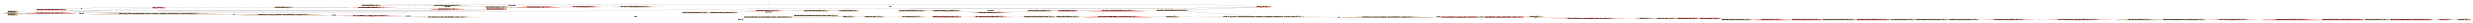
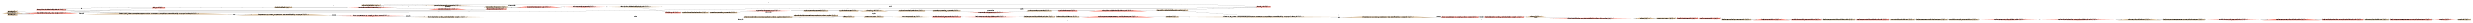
  digraph {
    rankdir=LR
    node [color=gray40 fillcolor=tan shape=box style=filled]
    edge [arrowhead=dot style=bold]
    n1 [color=blue label="assertFalse(restoredNewSplitShard2.getStreamShardHandle().isClosed())@@@52@@@['0', '0', '1']" shape=note]
    n2 [color=deeppink fillcolor=salmon label="assertEquals(SentinelSequenceNumber.SENTINEL_EARLIEST_SEQUENCE_NUM.get(),restoredNewSplitShard2.getLastProcessedSequenceNum())@@@53@@@['0', '0', '1']"]
    n3 [fillcolor=salmon label="consumerOperator.close()@@@54@@@['0', '0', '1']" shape=diamond]
    n4 [fillcolor=salmon label="assertEquals(TEST_STREAM_NAME,restoredNewSplitShard1.getStreamShardHandle().getStreamName())@@@45@@@['0', '0', '1']" shape=diamond]
    n5 [color=deeppink fillcolor=salmon label="assertEquals(KinesisShardIdGenerator.generateFromShardOrder(1),restoredNewSplitShard1.getStreamShardHandle().getShard().getShardId())@@@46@@@['0', '0', '1']" shape=diamond]
    n6 [label="assertFalse(restoredNewSplitShard1.getStreamShardHandle().isClosed())@@@47@@@['0', '0', '1']" shape=trapezium]
    n7 [fillcolor=salmon label="KinesisStreamShardState restoredClosedShardState = fetcher.getSubscribedShardsState().get(0)@@@39@@@['0', '0', '1']"]
    n8 [color=blue label="assertEquals(TEST_STREAM_NAME,restoredClosedShardState.getStreamShardHandle().getStreamName())@@@40@@@['0', '0', '1']"]
    n9 [color=blue fillcolor=salmon label="assertEquals(TEST_SHARD_ID,restoredClosedShardState.getStreamShardHandle().getShard().getShardId())@@@41@@@['0', '0', '1']"]
    n10 [color=red label="consumerOperator.cancel()@@@55@@@['0', '0', '1']"]
    n11 [label="newSplitShard1.setParentShardId(TEST_SHARD_ID)@@@17@@@['0', '0', '1']"]
+   n12 [color=blue label="Shard newSplitShard2 = new Shard()@@@18@@@['0', '0', '1']" shape=trapezium]
    n13 [color=blue label="initialDiscoveryShards.add(new StreamShardHandle(shardMetadata.getStreamName(),newSplitShard2))@@@25@@@['0', '0', '1']" shape=note]
    n14 [label="newSplitShard2.setShardId(KinesisShardIdGenerator.generateFromShardOrder(2))@@@19@@@['0', '0', '1']"]
    n15 [color=red label="assertTrue(consumerFunction.getRestoredState().isEmpty())@@@20@@@['1', '1', '0']" shape=diamond]
    n16 [color=deeppink fillcolor=salmon label="assertNotEquals(null,consumerFunction.getRestoredState())@@@35@@@['0', '0', '1']"]
    n17 [color=red fillcolor=salmon label="KinesisStreamShardState restoredShardState = fetcher.getSubscribedShardsState().get(0)@@@21@@@['1', '1', '0']"]
    n18 [fillcolor=salmon label="assertEquals(1,consumerFunction.getRestoredState().size())@@@36@@@['0', '0', '1']"]
    n19 [fillcolor=salmon label="assertEquals(TEST_STREAM_NAME,restoredShardState.getStreamShardHandle().getStreamName())@@@22@@@['1', '1', '0']" shape=diamond]
    n20 [color=deeppink label="testHarness.initializeState(OperatorSnapshotUtil.getResourceFilename(\"kinesis-consumer-migration-test-flink\" + testMigrateVersion + \"-empty-snapshot\"))@@@17@@@['0', '1', '0']"]
    n21 [color=red label="testHarness.open()@@@18@@@['1', '1', '0']" shape=note]
    n22 [color=red label="MigrationTestUtil.restoreFromSnapshot(testHarness,\"src/test/resources/kinesis-consumer-migration-test-flink\" + testMigrateVersion + \"-empty-snapshot\",testMigrateVersion)@@@17@@@['1', '0', '0']" shape=note]
    n23 [fillcolor=salmon label="MigrationTestUtil.restoreFromSnapshot(testHarness,\"src/test/resources/kinesis-consumer-migration-test-flink\" + testMigrateVersion + \"-snapshot\",testMigrateVersion)@@@32@@@['0', '0', '1']" shape=diamond]
    n24 [fillcolor=salmon label="sequenceNumberRange.withStartingSequenceNumber(\"1\")@@@8@@@['1', '1', '0']" shape=trapezium]
    n25 [label="closedSequenceNumberRange.withStartingSequenceNumber(\"1\")@@@8@@@['0', '0', '1']" shape=note]
    n26 [color=deeppink fillcolor=salmon label="shard.setSequenceNumberRange(sequenceNumberRange)@@@9@@@['1', '1', '0']"]
    n27 [color=blue fillcolor=salmon label="closedSequenceNumberRange.withEndingSequenceNumber(\"1087654321\")@@@9@@@['0', '0', '1']" shape=trapezium]
    n28 [color=deeppink fillcolor=salmon label="initialDiscoveryShards.add(new StreamShardHandle(shardMetadata.getStreamName(),shard))@@@10@@@['1', '1', '0']" shape=note]
    n29 [label="assertTrue(restoredClosedShardState.getStreamShardHandle().isClosed())@@@42@@@['0', '0', '1']"]
    n30 [color=blue label="assertEquals(TEST_SEQUENCE_NUMBER,restoredClosedShardState.getLastProcessedSequenceNum())@@@43@@@['0', '0', '1']"]
    n31 [color=blue label="KinesisStreamShardState restoredNewSplitShard1 = fetcher.getSubscribedShardsState().get(1)@@@44@@@['0', '0', '1']" shape=note]
    n32 [color=red fillcolor=salmon label="final AbstractStreamOperatorTestHarness<String> testHarness = new AbstractStreamOperatorTestHarness<>(consumerOperator,1,1,0)@@@30@@@['0', '0', '1']"]
    n33 [color=blue label="testHarness.setup()@@@31@@@['0', '0', '1']" shape=trapezium]
    n34 [label="testHarness.open()@@@33@@@['0', '0', '1']" shape=trapezium]
    n35 [color=blue fillcolor=salmon label="assertEquals(SentinelSequenceNumber.SENTINEL_EARLIEST_SEQUENCE_NUM.get(),restoredShardState.getLastProcessedSequenceNum())@@@25@@@['1', '1', '0']" shape=trapezium]
    n36 [color=red label="consumerOperator.close()@@@26@@@['1', '1', '0']" shape=note]
    n37 [color=deeppink label="final TestFetcher<String> fetcher = new TestFetcher<>(Collections.singletonList(TEST_STREAM_NAME),new TestSourceContext<>(),new TestRuntimeContext(true,1,0),TestUtils.getStandardProperties(),new KinesisDeserializationSchemaWrapper<>(new SimpleStringSchema()),null,initialDiscoveryShards)@@@27@@@['1', '1', '1']" shape=diamond]
    n38 [label="assertEquals(TEST_STATE,removeEquivalenceWrappers(consumerFunction.getRestoredState()))@@@37@@@['0', '0', '1']"]
    n39 [fillcolor=salmon label="assertEquals(3,fetcher.getSubscribedShardsState().size())@@@38@@@['0', '0', '1']" shape=trapezium]
    n40 [color=blue label="SequenceNumberRange closedSequenceNumberRange = new SequenceNumberRange()@@@7@@@['0', '0', '1']" shape=diamond]
    n41 [color=deeppink fillcolor=salmon label="closedShard.setSequenceNumberRange(closedSequenceNumberRange)@@@10@@@['0', '0', '1']" shape=diamond]
    n42 [color=deeppink label="initialDiscoveryShards.add(new StreamShardHandle(shardMetadata.getStreamName(),closedShard))@@@11@@@['0', '0', '1']" shape=diamond]
    n43 [color=blue label="assertFalse(restoredShardState.getStreamShardHandle().isClosed())@@@24@@@['1', '1', '0']" shape=note]
    n44 [fillcolor=salmon label="StreamSource<String,DummyFlinkKinesisConsumer<String>> consumerOperator = new StreamSource<>(consumerFunction)@@@29@@@['0', '0', '1']"]
    n45 [color=deeppink label="final DummyFlinkKinesisConsumer<String> consumerFunction = new DummyFlinkKinesisConsumer<>(fetcher,new KinesisDeserializationSchemaWrapper<>(new SimpleStringSchema()))@@@28@@@['0', '0', '1']" shape=trapezium]
    n46 [color=deeppink label="consumerFunction.run(new TestSourceContext<>())@@@34@@@['0', '0', '1']"]
    n47 [color=blue label="assertEquals(SentinelSequenceNumber.SENTINEL_EARLIEST_SEQUENCE_NUM.get(),restoredNewSplitShard1.getLastProcessedSequenceNum())@@@48@@@['0', '0', '1']" shape=note]
    n48 [fillcolor=salmon label="final List<StreamShardHandle> initialDiscoveryShards = new ArrayList<>(TEST_STATE.size())@@@3@@@['1', '1', '1']" shape=trapezium]
    n49 [color=blue fillcolor=salmon label="Shard closedShard = new Shard()@@@5@@@['0', '0', '1']"]
    n50 [color=red fillcolor=salmon label="Shard shard = new Shard()@@@5@@@['1', '1', '0']"]
    n51 [color=deeppink label="final TestFetcher<String> fetcher = new TestFetcher<>(Collections.singletonList(TEST_STREAM_NAME),new TestSourceContext<>(),new TestRuntimeContext(true,1,0),TestUtils.getStandardProperties(),new KinesisDeserializationSchemaWrapper<>(new SimpleStringSchema()),null,initialDiscoveryShards)@@@12@@@['1', '1', '0']" shape=trapezium]
    n52 [color=red label="closedShard.setShardId(shardMetadata.getShardId())@@@6@@@['0', '0', '1']"]
    n53 [label="shard.setShardId(shardMetadata.getShardId())@@@6@@@['1', '1', '0']" shape=note]
    n54 [label="final DummyFlinkKinesisConsumer<String> consumerFunction = new DummyFlinkKinesisConsumer<>(fetcher,new KinesisDeserializationSchemaWrapper<>(new SimpleStringSchema()))@@@13@@@['1', '1', '0']" shape=trapezium]
    n55 [label="testRestoreWithEmptyState['1', '0', '0']" shape=note]
    n56 [color=blue label="SequenceNumberRange newSequenceNumberRange2 = new SequenceNumberRange()@@@20@@@['0', '0', '1']" shape=note]
    n57 [color=red label="newSplitShard2.setSequenceNumberRange(newSequenceNumberRange2)@@@22@@@['0', '0', '1']"]
    n58 [color=deeppink fillcolor=salmon label="newSequenceNumberRange2.withStartingSequenceNumber(\"2087654322\")@@@21@@@['0', '0', '1']" shape=diamond]
    n59 [fillcolor=salmon label="newSplitShard2.setParentShardId(TEST_SHARD_ID)@@@23@@@['0', '0', '1']" shape=note]
    n60 [color=blue fillcolor=salmon label="KinesisStreamShardState restoredNewSplitShard2 = fetcher.getSubscribedShardsState().get(2)@@@49@@@['0', '0', '1']" shape=diamond]
    n61 [color=red fillcolor=salmon label="assertEquals(TEST_STREAM_NAME,restoredNewSplitShard2.getStreamShardHandle().getStreamName())@@@50@@@['0', '0', '1']" shape=trapezium]
    n62 [fillcolor=salmon label="assertEquals(KinesisShardIdGenerator.generateFromShardOrder(2),restoredNewSplitShard2.getStreamShardHandle().getShard().getShardId())@@@51@@@['0', '0', '1']" shape=note]
    n63 [color=blue label="consumerFunction.run(new TestSourceContext<>())@@@19@@@['1', '1', '0']" shape=note]
    n64 [fillcolor=salmon label="initialDiscoveryShards.add(new StreamShardHandle(shardMetadata.getStreamName(),newSplitShard1))@@@24@@@['0', '0', '1']" shape=trapezium]
    n65 [color=red label="newSplitShard1.setSequenceNumberRange(newSequenceNumberRange1)@@@16@@@['0', '0', '1']" shape=note]
+   n66 [color=red fillcolor=salmon label="Shard newSplitShard1 = new Shard()@@@12@@@['0', '0', '1']" shape=note]
    n67 [fillcolor=salmon label="StreamSource<String,DummyFlinkKinesisConsumer<String>> consumerOperator = new StreamSource<>(consumerFunction)@@@14@@@['1', '1', '0']" shape=diamond]
    n68 [label="final AbstractStreamOperatorTestHarness<String> testHarness = new AbstractStreamOperatorTestHarness<>(consumerOperator,1,1,0)@@@15@@@['1', '1', '0']" shape=diamond]
    n69 [label="assertEquals(TEST_SHARD_ID,restoredShardState.getStreamShardHandle().getShard().getShardId())@@@23@@@['1', '1', '0']" shape=note]
    n70 [color=blue label="newSplitShard1.setShardId(KinesisShardIdGenerator.generateFromShardOrder(1))@@@13@@@['0', '0', '1']" shape=note]
    n71 [label="SequenceNumberRange newSequenceNumberRange1 = new SequenceNumberRange()@@@14@@@['0', '0', '1']"]
    n72 [fillcolor=salmon label="newSequenceNumberRange1.withStartingSequenceNumber(\"1087654322\")@@@15@@@['0', '0', '1']" shape=diamond]
    n73 [color=blue fillcolor=salmon label="SequenceNumberRange sequenceNumberRange = new SequenceNumberRange()@@@7@@@['1', '1', '0']" shape=diamond]
    n74 [color=blue label="testRestoreWithReshardedStream['0', '0', '1']" shape=trapezium]
    n75 [color=red label="testRestoreWithEmptyState['0', '1', '0']" shape=note]
    n1 -> n2
    n2 -> n3 [arrowhead=box]
    n3 -> n10 [arrowhead=box]
    n4 -> n5 [arrowhead=box]
    n5 -> n6 [arrowhead=box]
    n6 -> n47
    n7 -> n8
    n8 -> n9
    n9 -> n29 [arrowhead=box]
+   n11 -> n12
+   n12 -> n13 [arrowhead=vee label=newSplitShard2 style=solid]
+   n12 -> n14
    n13 -> n37 [arrowhead=box]
    n13 -> n49 [arrowhead=vee]
    n14 -> n56 [arrowhead=vee]
    n15 -> n16 [arrowhead=box label=0 style=dashed]
    n15 -> n17
    n16 -> n18 [arrowhead=vee]
    n17 -> n19
    n18 -> n38 [arrowhead=box]
    n19 -> n38 [label=0 style=dashed]
    n19 -> n69 [arrowhead=vee]
    n20 -> n21 [arrowhead=box]
    n21 -> n63 [arrowhead=box]
    n22 -> n20 [label=0 style=dashed]
    n22 -> n21
    n22 -> n23 [arrowhead=box label=0 style=dashed]
    n23 -> n34 [arrowhead=vee]
    n24 -> n25 [label=0 style=dashed]
    n24 -> n26 [arrowhead=box]
    n25 -> n27
    n26 -> n27 [arrowhead=box label=0 style=dashed]
    n26 -> n28 [arrowhead=box]
    n27 -> n41 [arrowhead=vee]
    n28 -> n50
    n28 -> n51 [arrowhead=vee]
    n29 -> n30 [arrowhead=vee]
    n30 -> n31 [arrowhead=box]
    n31 -> n4
    n32 -> n23 [arrowhead=box label=testHarness style=solid]
    n32 -> n33 [arrowhead=vee]
    n33 -> n23 [arrowhead=vee]
    n34 -> n46 [arrowhead=vee]
    n35 -> n36 [arrowhead=vee]
    n36 -> n37 [arrowhead=vee]
    n37 -> n45 [arrowhead=vee label=fetcher style=solid]
    n37 -> n45
    n38 -> n39 [arrowhead=box]
    n39 -> n7
    n40 -> n25 [arrowhead=vee]
    n40 -> n41 [label=closedSequenceNumberRange style=solid]
    n41 -> n42 [arrowhead=vee]
+   n42 -> n66 [arrowhead=box]
    n43 -> n35 [arrowhead=vee]
    n44 -> n32 [arrowhead=vee label=consumerOperator style=solid]
    n44 -> n32
    n45 -> n44 [arrowhead=box]
    n45 -> n44 [label=consumerFunction style=solid]
    n46 -> n16
    n47 -> n60
    n48 -> n37 [label=initialDiscoveryShards style=solid]
    n48 -> n49
    n48 -> n50
    n48 -> n51 [label=initialDiscoveryShards style=solid]
    n49 -> n42 [arrowhead=box label=closedShard style=solid]
    n49 -> n52 [arrowhead=box]
    n50 -> n28 [arrowhead=vee label=shard style=solid]
    n50 -> n49 [arrowhead=vee label=2 style=dashed]
    n50 -> n53 [arrowhead=vee]
    n51 -> n54 [arrowhead=vee label=fetcher style=solid]
    n51 -> n54 [arrowhead=box]
    n52 -> n40 [arrowhead=vee]
    n53 -> n52 [label=0 style=dashed]
    n53 -> n73 [arrowhead=vee]
    n54 -> n67 [arrowhead=vee]
    n54 -> n67 [label=consumerFunction style=solid]
    n55 -> n48 [arrowhead=vee]
    n56 -> n57 [arrowhead=box label=newSequenceNumberRange2 style=solid]
    n56 -> n58
    n57 -> n59 [arrowhead=vee]
    n58 -> n57 [arrowhead=vee]
    n59 -> n64
    n60 -> n61 [arrowhead=vee]
    n61 -> n62
    n62 -> n1
    n63 -> n15
    n64 -> n13 [arrowhead=vee]
    n65 -> n11
+   n66 -> n64 [arrowhead=box label=newSplitShard1 style=solid]
+   n66 -> n70
    n67 -> n68 [arrowhead=box]
    n67 -> n68 [label=consumerOperator style=solid]
    n68 -> n22 [arrowhead=box label=testHarness style=solid]
    n69 -> n43
    n70 -> n71
    n71 -> n65 [arrowhead=vee label=newSequenceNumberRange1 style=solid]
    n71 -> n72
    n72 -> n65 [arrowhead=vee]
    n73 -> n24 [arrowhead=vee]
    n73 -> n26 [arrowhead=vee label=sequenceNumberRange style=solid]
    n73 -> n40 [arrowhead=box label=0 style=dashed]
    n74 -> n48
    n75 -> n48 [arrowhead=box]
  }
